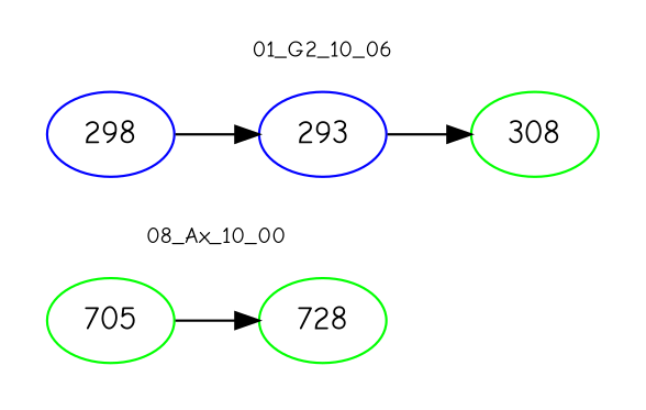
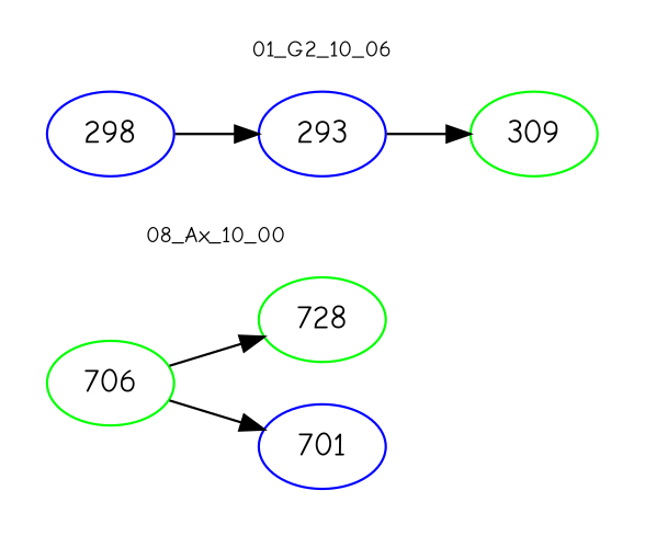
  digraph {
    fontname="Comic Neue"
    rankdir=LR
    node [color=green fontname="Comic Neue"]
    edge [color=black fontname="Comic Neue"]
-   n1 [label=705]
+   n1 [label=706]
+   n2 [color=blue label=701]
    n3 [label=728]
    n4 [color=blue label=298]
    n5 [color=blue label=293]
-   n6 [label=308]
+   n6 [label=309]
    subgraph cluster_1 {
      color=white
      fontsize=10
      label="08_Ax_10_00"
      n1
+     n2
      n3
    }
    subgraph cluster_2 {
      color=white
      fontsize=10
      label="01_G2_10_06"
      n4
      n5
      n6
    }
+   n1 -> n2
    n1 -> n3
    n4 -> n5
    n5 -> n6
  }
